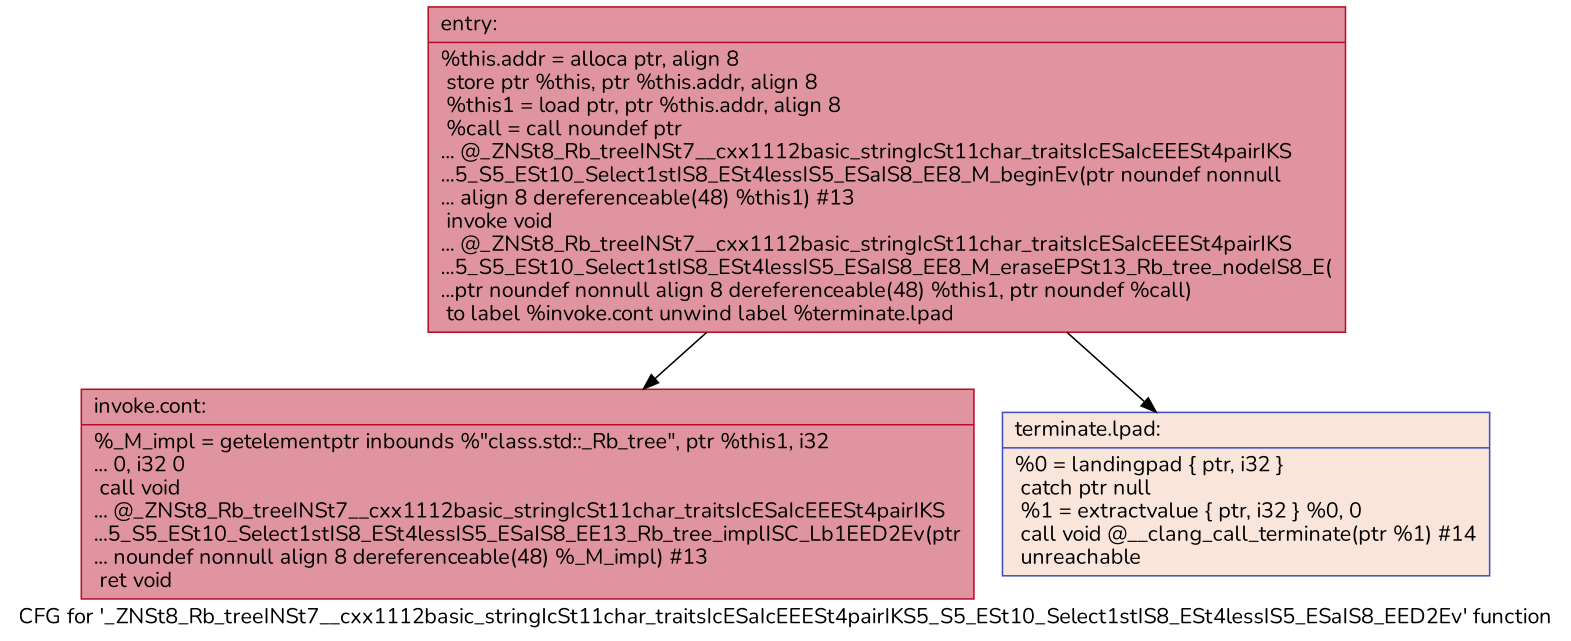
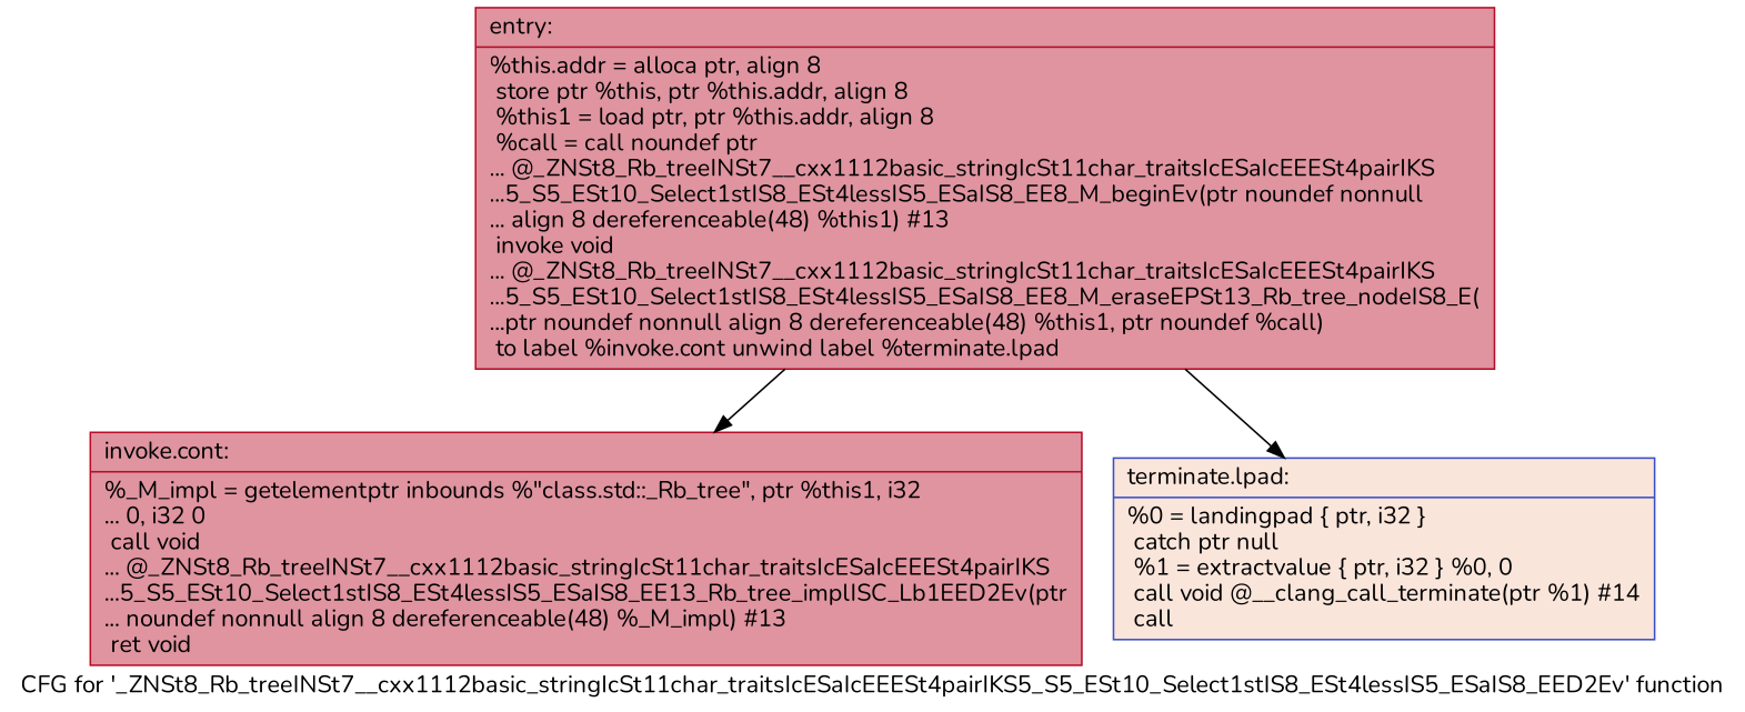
  digraph {
    label="CFG for '_ZNSt8_Rb_treeINSt7__cxx1112basic_stringIcSt11char_traitsIcESaIcEEESt4pairIKS5_S5_ESt10_Select1stIS8_ESt4lessIS5_ESaIS8_EED2Ev' function"
    fontname=Nunito
    node [color="#b70d28ff" fillcolor="#b70d2870" fontname=Nunito shape=record style=filled]
    edge [fontname=Nunito]
    n1 [label="{entry:\l|  %this.addr = alloca ptr, align 8\l  store ptr %this, ptr %this.addr, align 8\l  %this1 = load ptr, ptr %this.addr, align 8\l  %call = call noundef ptr\l... @_ZNSt8_Rb_treeINSt7__cxx1112basic_stringIcSt11char_traitsIcESaIcEEESt4pairIKS\l...5_S5_ESt10_Select1stIS8_ESt4lessIS5_ESaIS8_EE8_M_beginEv(ptr noundef nonnull\l... align 8 dereferenceable(48) %this1) #13\l  invoke void\l... @_ZNSt8_Rb_treeINSt7__cxx1112basic_stringIcSt11char_traitsIcESaIcEEESt4pairIKS\l...5_S5_ESt10_Select1stIS8_ESt4lessIS5_ESaIS8_EE8_M_eraseEPSt13_Rb_tree_nodeIS8_E(\l...ptr noundef nonnull align 8 dereferenceable(48) %this1, ptr noundef %call)\l          to label %invoke.cont unwind label %terminate.lpad\l}"]
    n2 [label="{invoke.cont:\l|  %_M_impl = getelementptr inbounds %\"class.std::_Rb_tree\", ptr %this1, i32\l... 0, i32 0\l  call void\l... @_ZNSt8_Rb_treeINSt7__cxx1112basic_stringIcSt11char_traitsIcESaIcEEESt4pairIKS\l...5_S5_ESt10_Select1stIS8_ESt4lessIS5_ESaIS8_EE13_Rb_tree_implISC_Lb1EED2Ev(ptr\l... noundef nonnull align 8 dereferenceable(48) %_M_impl) #13\l  ret void\l}"]
-   n3 [color="#3d50c3ff" fillcolor="#f4c5ad70" label="{terminate.lpad:\l|  %0 = landingpad \{ ptr, i32 \}\l          catch ptr null\l  %1 = extractvalue \{ ptr, i32 \} %0, 0\l  call void @__clang_call_terminate(ptr %1) #14\l  unreachable\l}"]
+   n3 [color="#3d50c3ff" fillcolor="#f4c5ad70" label="{terminate.lpad:\l|  %0 = landingpad \{ ptr, i32 \}\l          catch ptr null\l  %1 = extractvalue \{ ptr, i32 \} %0, 0\l  call void @__clang_call_terminate(ptr %1) #14\l  call\l}"]
    n1 -> n2
    n1 -> n3
  }
